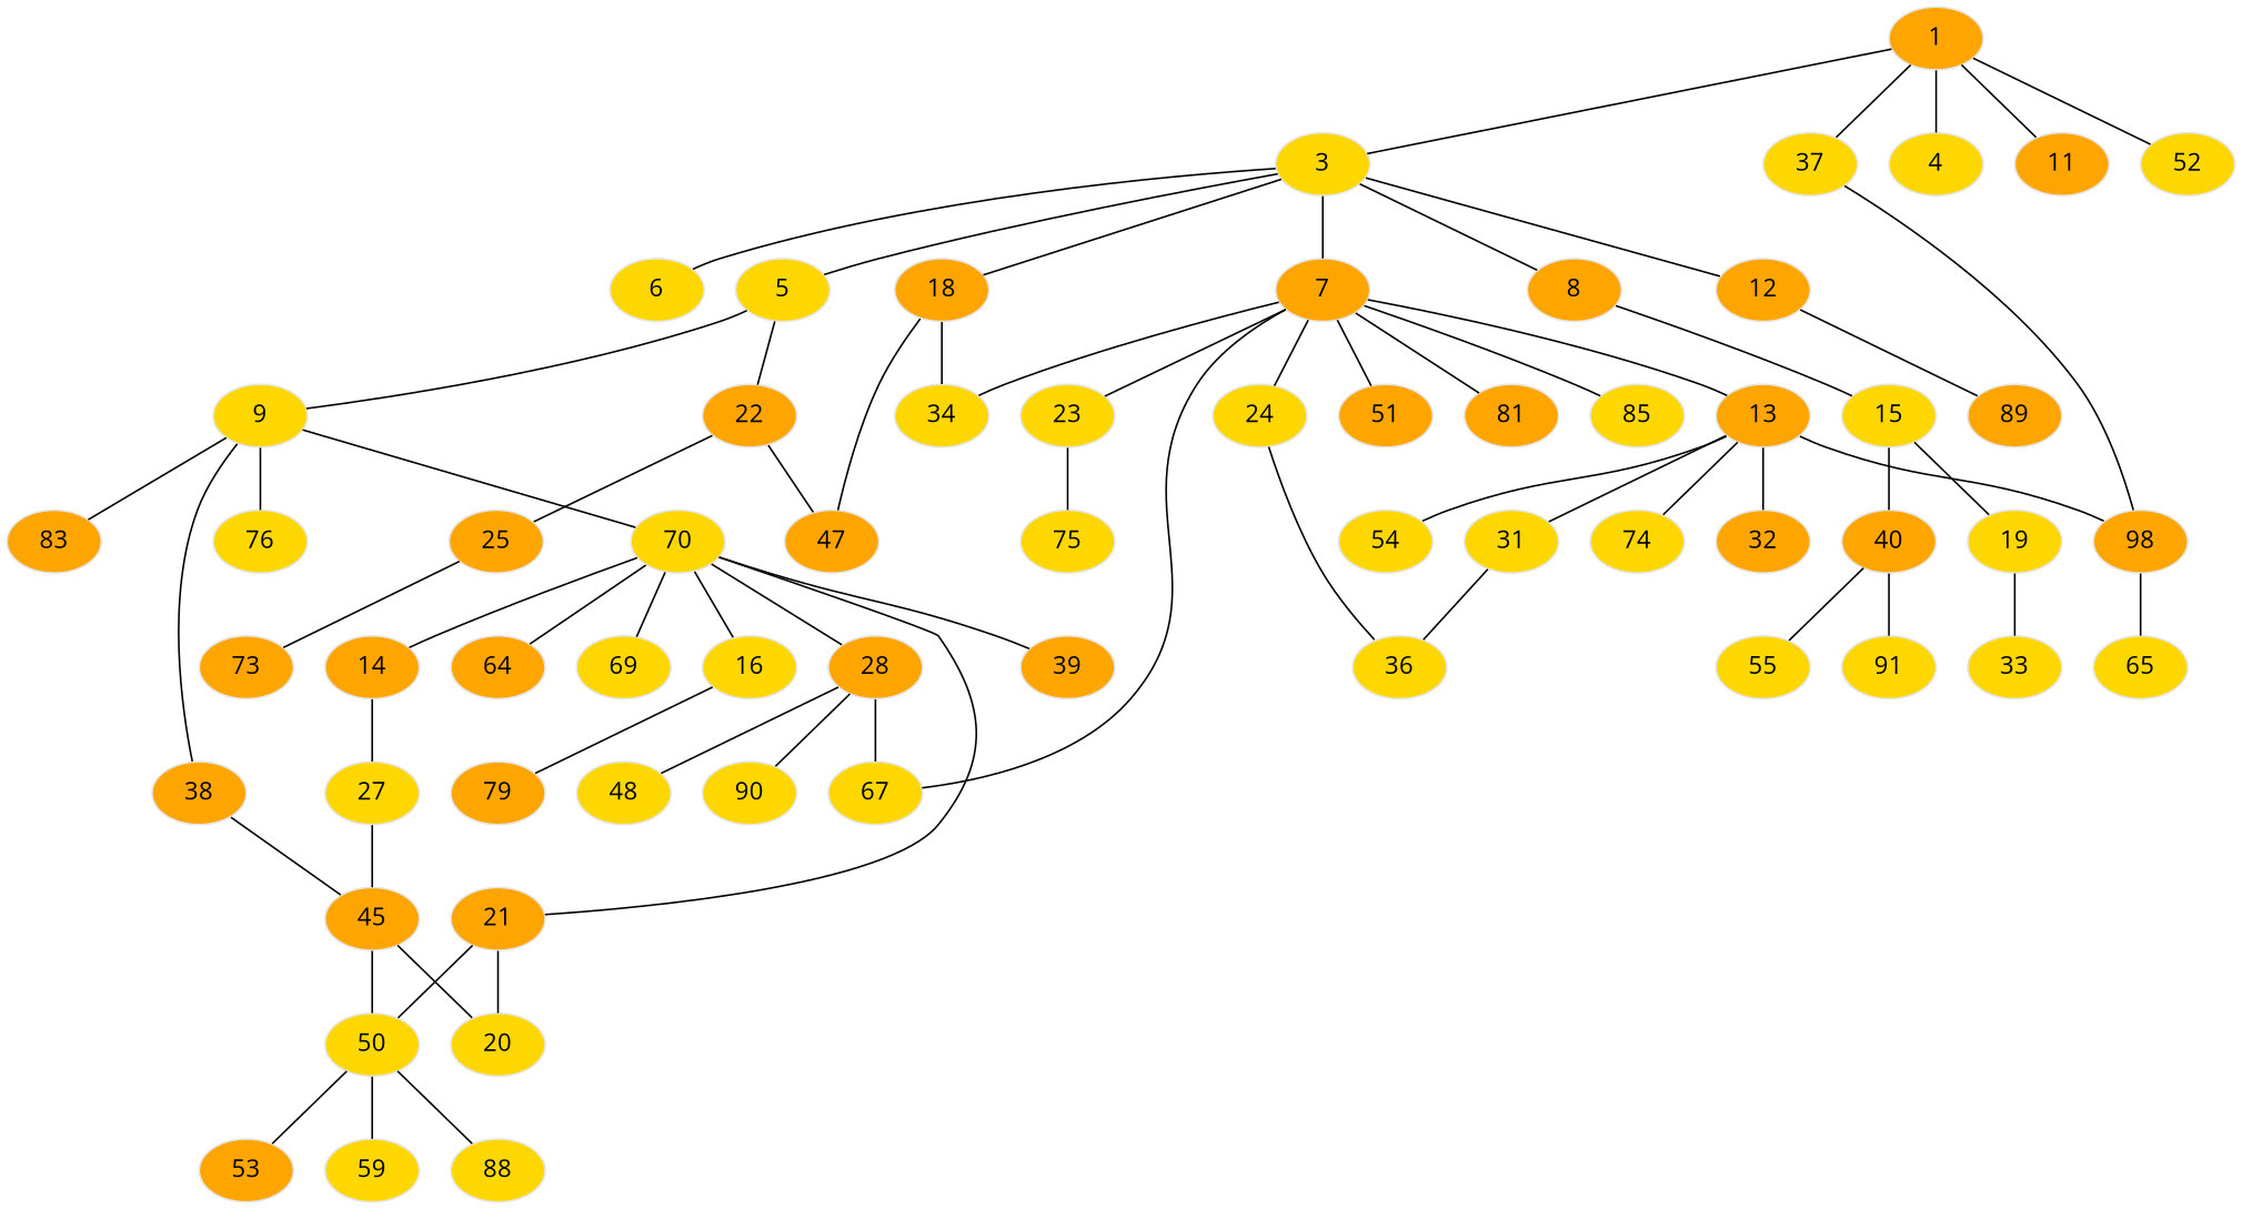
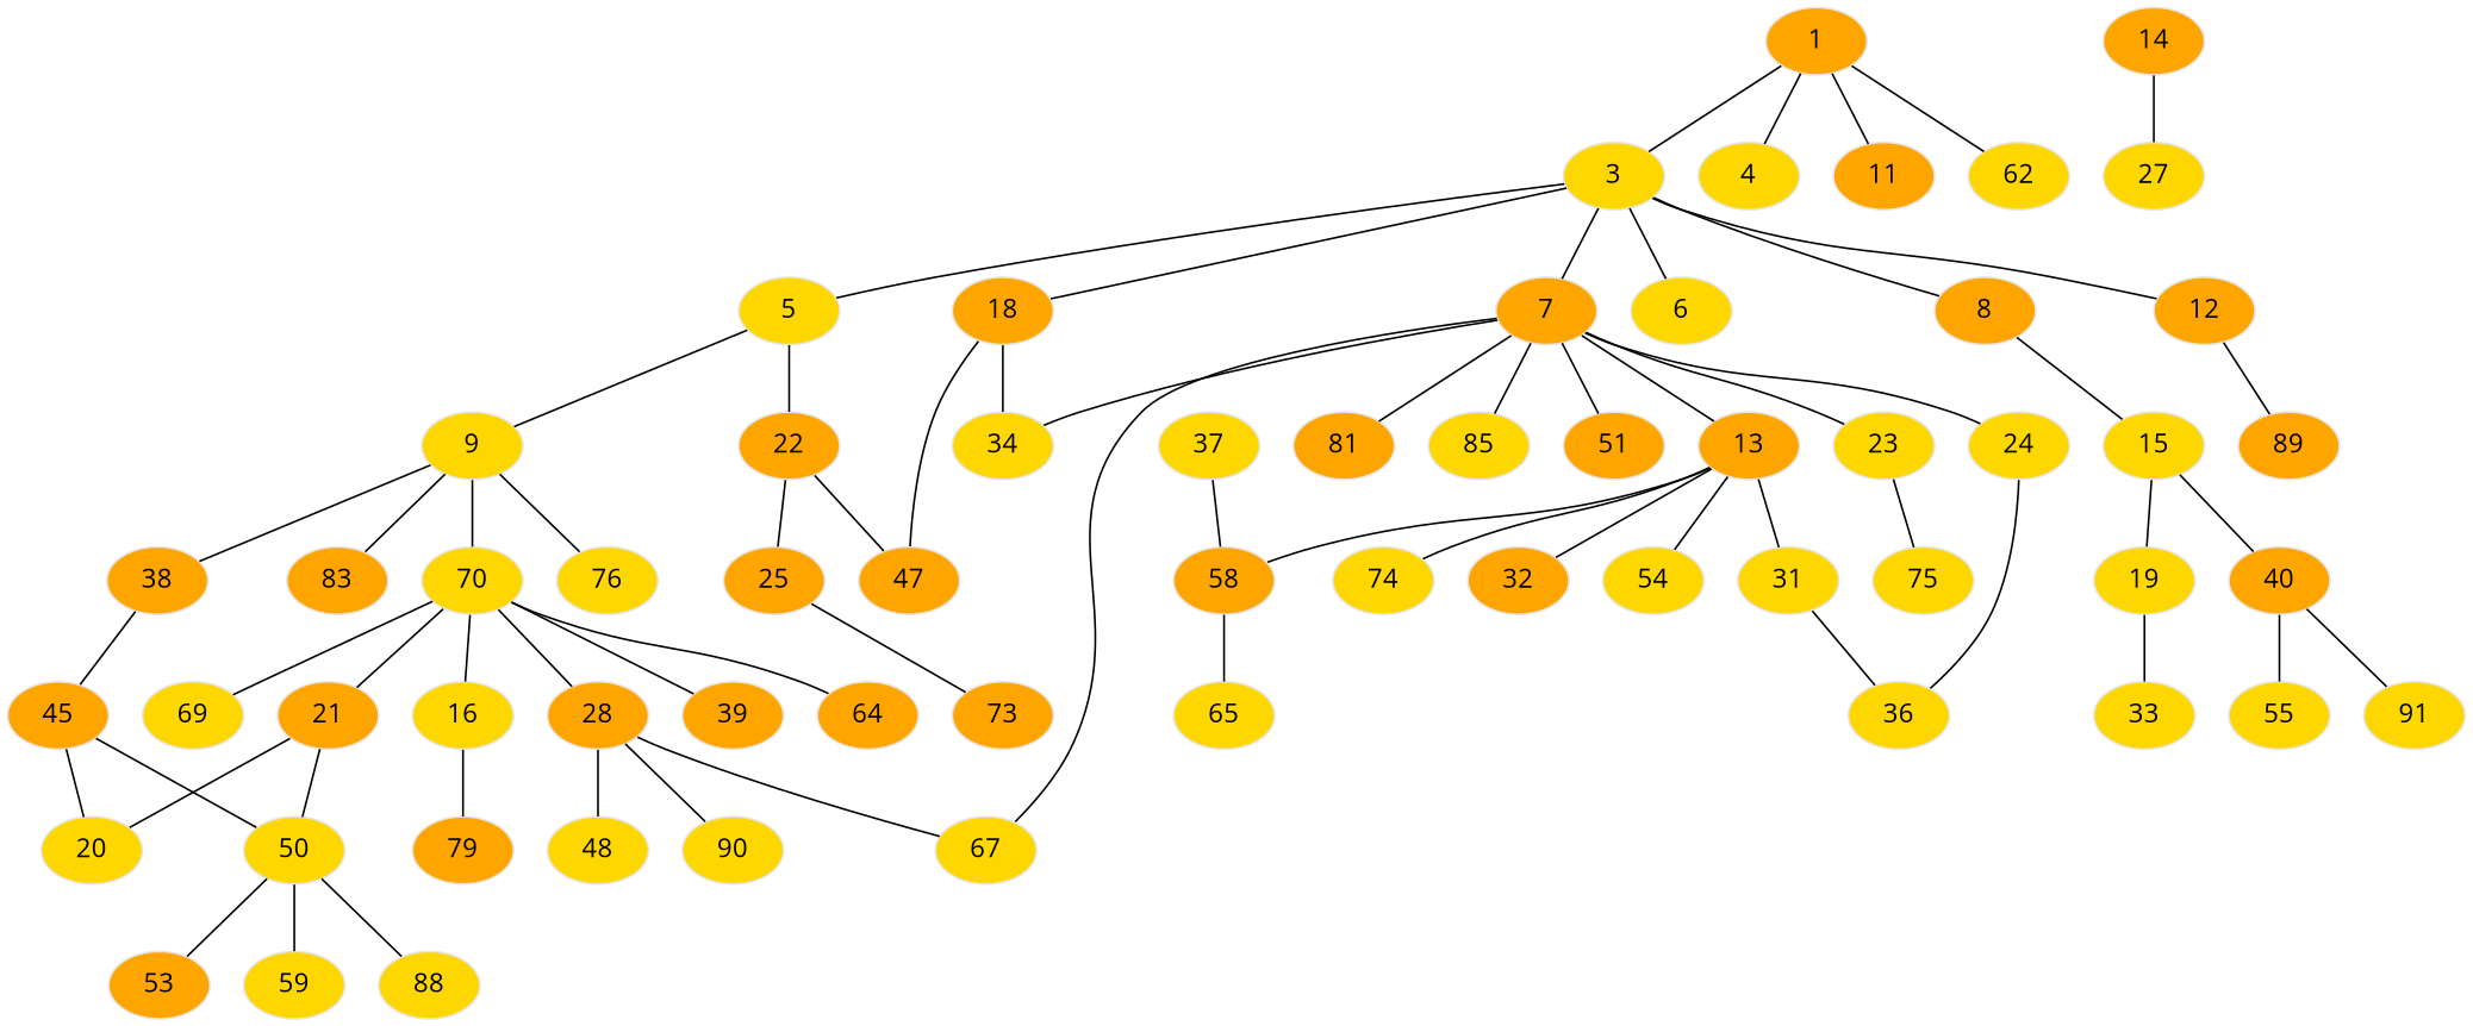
  graph {
    fontname="Open Sans"
    node [color=gray90 fillcolor=gold fontname="Open Sans" style=filled]
    edge [fontname="Open Sans"]
    1 [fillcolor=orange super="+2"]
    3 [super="+46"]
    4
    11 [fillcolor=orange super="+34"]
    37 [super="+52"]
-   62 [label=52]
+   62
    5 [super="+41"]
    6
    7 [fillcolor=orange super="+17"]
    8 [fillcolor=orange super="+32"]
    12 [fillcolor=orange super="+26"]
    18 [fillcolor=orange super="+45"]
-   58 [fillcolor=orange super="+78" label=98]
+   58 [fillcolor=orange super="+78"]
    9 [super="+29"]
    22 [fillcolor=orange]
    13 [fillcolor=orange super="+20"]
    23
    24
    n19 [label=34 super="+35"]
    51 [fillcolor=orange]
    67
    81 [fillcolor=orange]
    85
    15
    89 [fillcolor=orange]
    47 [fillcolor=orange super="+60"]
    n27 [label=70 super="+63"]
    38 [fillcolor=orange]
    76
    83 [fillcolor=orange]
    25 [fillcolor=orange super="+42"]
    31
    54
    74
    n35 [fillcolor=orange label=32]
    75
    36 [super="+87"]
    19 [super="+77"]
    n39 [fillcolor=orange label=40 super="+68"]
    14 [fillcolor=orange super="+40"]
    16 [super="+72"]
    21 [fillcolor=orange]
    28 [fillcolor=orange super="+66"]
    39 [fillcolor=orange]
    64 [fillcolor=orange super="+71"]
    69
    n47 [fillcolor=orange label=45 super="+84"]
    27
    79 [fillcolor=orange]
    50 [super="+56"]
    n51 [label=20 super="+86"]
    48 [super="+49"]
    90
    65
    33 [super="+61"]
    55 [super="+70"]
    91
    53 [fillcolor=orange]
    59
    88
    73 [fillcolor=orange]
    1 -- 3
    1 -- 4
    1 -- 11
-   1 -- 37
    1 -- 62
    3 -- 5
    3 -- 6
    3 -- 7
    3 -- 8
    3 -- 12
    3 -- 18
    37 -- 58
    5 -- 9
    5 -- 22
    7 -- 13
    7 -- 23
    7 -- 24
    7 -- n19
    7 -- 51
    7 -- 67
    7 -- 81
    7 -- 85
    8 -- 15
    12 -- 89
    18 -- n19
    18 -- 47
    58 -- 65
    9 -- n27
    9 -- 38
    9 -- 76
    9 -- 83
    22 -- 47
    22 -- 25
    13 -- 58
    13 -- 31
    13 -- 54
    13 -- 74
    13 -- n35
    23 -- 75
    24 -- 36
    15 -- 19
    15 -- n39
-   n27 -- 14
    n27 -- 16
    n27 -- 21
    n27 -- 28
    n27 -- 39
    n27 -- 64
    n27 -- 69
    38 -- n47
    25 -- 73
    31 -- 36
    19 -- 33
    n39 -- 55
    n39 -- 91
    14 -- 27
    16 -- 79
    21 -- 50
    21 -- n51
    28 -- 67
    28 -- 48
    28 -- 90
    n47 -- 50
    n47 -- n51
-   27 -- n47
    50 -- 53
    50 -- 59
    50 -- 88
  }
